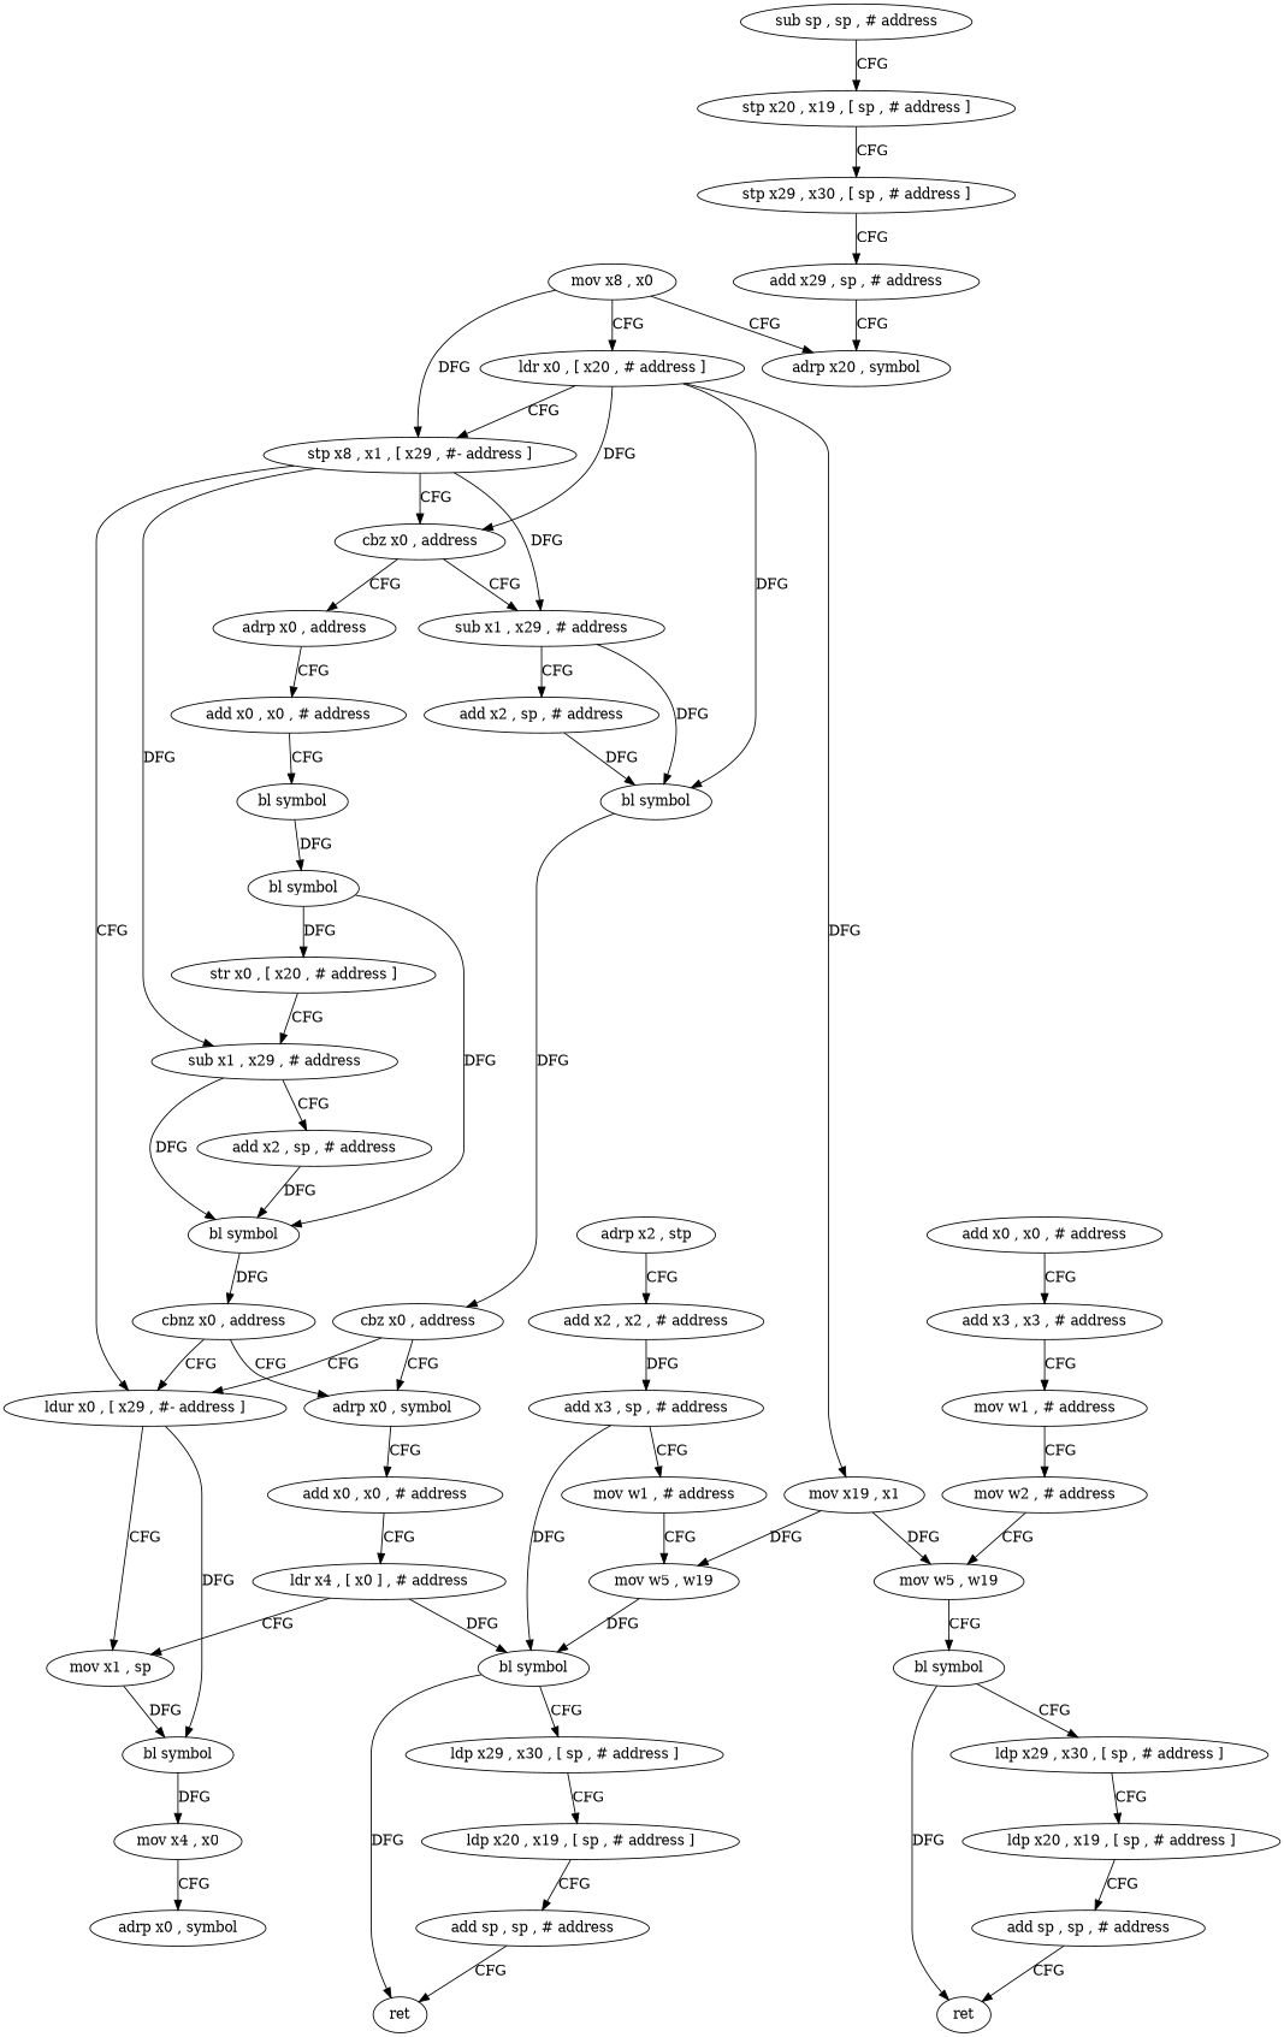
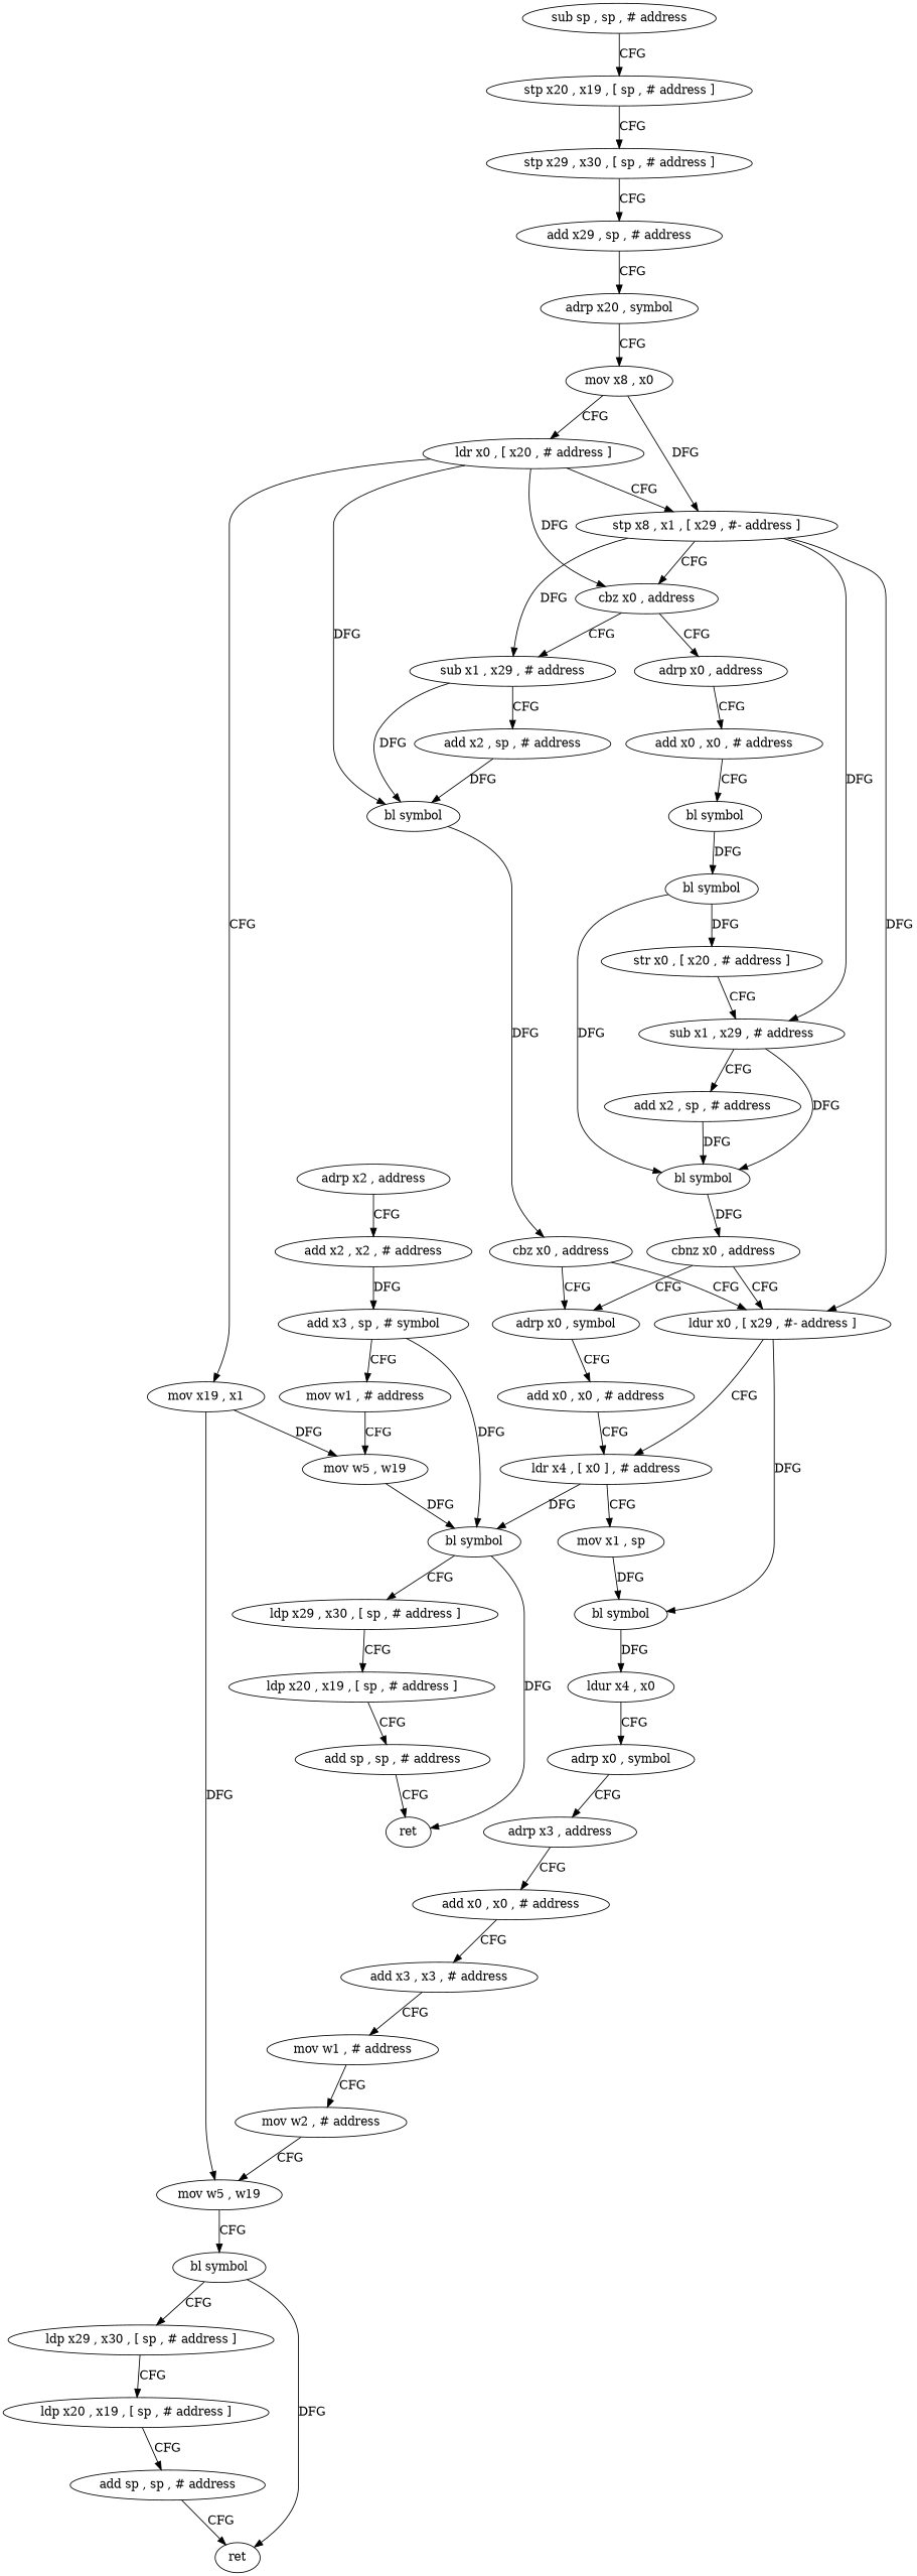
  digraph {
    n1 [label="sub sp , sp , # address"]
    n2 [label="stp x20 , x19 , [ sp , # address ]"]
    n3 [label="stp x29 , x30 , [ sp , # address ]"]
    n4 [label="add x29 , sp , # address"]
    n5 [label="adrp x20 , symbol"]
    n6 [label="mov x8 , x0"]
    n7 [label="ldr x0 , [ x20 , # address ]"]
    n8 [label="stp x8 , x1 , [ x29 , #- address ]"]
    n9 [label="mov x19 , x1"]
    n10 [label="cbz x0 , address"]
    n11 [label="bl symbol"]
    n12 [label="sub x1 , x29 , # address"]
    n13 [label="sub x1 , x29 , # address"]
    n14 [label="ldur x0 , [ x29 , #- address ]"]
    n15 [label="mov w5 , w19"]
    n16 [label="mov w5 , w19"]
    n17 [label="adrp x0 , address"]
    n18 [label="cbz x0 , address"]
    n19 [label="bl symbol"]
    n20 [label="bl symbol"]
    n21 [label="add x2 , sp , # address"]
    n22 [label="bl symbol"]
    n23 [label="add x2 , sp , # address"]
    n24 [label="mov x1 , sp"]
    n25 [label="bl symbol"]
    n26 [label="add x0 , x0 , # address"]
    n27 [label="bl symbol"]
    n28 [label="bl symbol"]
    n29 [label="str x0 , [ x20 , # address ]"]
    n30 [label="cbnz x0 , address"]
    n31 [label="adrp x0 , symbol"]
    n32 [label="add x0 , x0 , # address"]
    n33 [label="ldr x4 , [ x0 ] , # address"]
-   n34 [label="mov x4 , x0"]
-   n35 [label="adrp x2 , stp"]
+   n34 [label="ldur x4 , x0"]
+   n35 [label="adrp x2 , address"]
    n36 [label="add x2 , x2 , # address"]
    n37 [label="ldp x29 , x30 , [ sp , # address ]"]
    n38 [label=ret]
-   n39 [label="add x3 , sp , # address"]
+   n39 [label="add x3 , sp , # symbol"]
    n40 [label="mov w1 , # address"]
    n41 [label="ldp x20 , x19 , [ sp , # address ]"]
    n42 [label="add sp , sp , # address"]
    n43 [label="adrp x0 , symbol"]
+   n44 [label="adrp x3 , address"]
    n45 [label="add x0 , x0 , # address"]
    n46 [label="add x3 , x3 , # address"]
    n47 [label="mov w1 , # address"]
    n48 [label="mov w2 , # address"]
    n49 [label="ldp x29 , x30 , [ sp , # address ]"]
    n50 [label=ret]
    n51 [label="ldp x20 , x19 , [ sp , # address ]"]
    n52 [label="add sp , sp , # address"]
    n1 -> n2 [label=CFG]
    n2 -> n3 [label=CFG]
    n3 -> n4 [label=CFG]
    n4 -> n5 [label=CFG]
-   n6 -> n5 [label=CFG]
+   n5 -> n6 [label=CFG]
    n6 -> n7 [label=CFG]
    n6 -> n8 [label=DFG]
    n7 -> n8 [label=CFG]
-   n7 -> n9 [label=DFG]
+   n7 -> n9 [label=CFG]
    n7 -> n10 [label=DFG]
    n7 -> n11 [label=DFG]
    n8 -> n10 [label=CFG]
    n8 -> n12 [label=DFG]
    n8 -> n13 [label=DFG]
-   n8 -> n14 [label=CFG]
+   n8 -> n14 [label=DFG]
    n9 -> n15 [label=DFG]
    n9 -> n16 [label=DFG]
    n10 -> n12 [label=CFG]
    n10 -> n17 [label=CFG]
    n11 -> n18 [label=DFG]
    n12 -> n11 [label=DFG]
    n12 -> n21 [label=CFG]
    n13 -> n22 [label=DFG]
    n13 -> n23 [label=CFG]
-   n14 -> n24 [label=CFG]
+   n14 -> n33 [label=CFG]
    n14 -> n25 [label=DFG]
    n15 -> n19 [label=DFG]
    n16 -> n20 [label=CFG]
    n17 -> n26 [label=CFG]
    n18 -> n14 [label=CFG]
    n18 -> n31 [label=CFG]
    n19 -> n37 [label=CFG]
    n19 -> n38 [label=DFG]
    n20 -> n49 [label=CFG]
    n20 -> n50 [label=DFG]
    n21 -> n11 [label=DFG]
    n22 -> n30 [label=DFG]
    n23 -> n22 [label=DFG]
    n24 -> n25 [label=DFG]
    n25 -> n34 [label=DFG]
    n26 -> n27 [label=CFG]
    n27 -> n28 [label=DFG]
    n28 -> n22 [label=DFG]
    n28 -> n29 [label=DFG]
    n29 -> n13 [label=CFG]
    n30 -> n14 [label=CFG]
    n30 -> n31 [label=CFG]
    n31 -> n32 [label=CFG]
    n32 -> n33 [label=CFG]
    n33 -> n19 [label=DFG]
    n33 -> n24 [label=CFG]
    n34 -> n43 [label=CFG]
    n35 -> n36 [label=CFG]
    n36 -> n39 [label=DFG]
    n37 -> n41 [label=CFG]
    n39 -> n19 [label=DFG]
    n39 -> n40 [label=CFG]
    n40 -> n15 [label=CFG]
    n41 -> n42 [label=CFG]
    n42 -> n38 [label=CFG]
+   n43 -> n44 [label=CFG]
+   n44 -> n45 [label=CFG]
    n45 -> n46 [label=CFG]
    n46 -> n47 [label=CFG]
    n47 -> n48 [label=CFG]
    n48 -> n16 [label=CFG]
    n49 -> n51 [label=CFG]
    n51 -> n52 [label=CFG]
    n52 -> n50 [label=CFG]
  }
